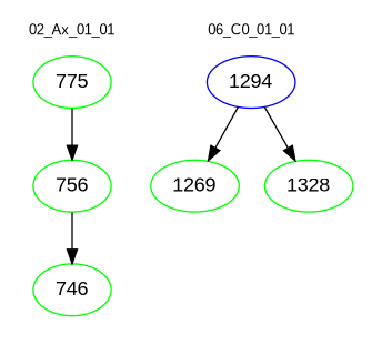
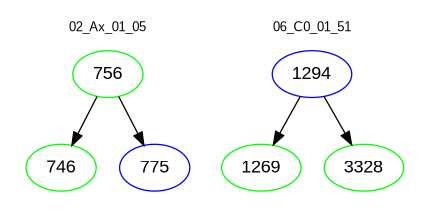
  digraph {
    fontname="Liberation Sans"
    node [color=green fontname="Liberation Sans"]
    edge [color=black fontname="Liberation Sans"]
    n1 [label=756]
    n2 [label=746]
-   n3 [label=775]
+   n3 [color=blue label=775]
    n4 [color=blue label=1294]
    n5 [label=1269]
-   n6 [label=1328]
+   n6 [label=3328]
    subgraph cluster_1 {
      color=white
      fontsize=10
-     label="02_Ax_01_01"
+     label="02_Ax_01_05"
      n1
      n2
      n3
    }
    subgraph cluster_2 {
      color=white
      fontsize=10
-     label="06_C0_01_01"
+     label="06_C0_01_51"
      n4
      n5
      n6
    }
    n1 -> n2
-   n3 -> n1
+   n1 -> n3
    n4 -> n5
    n4 -> n6
  }
